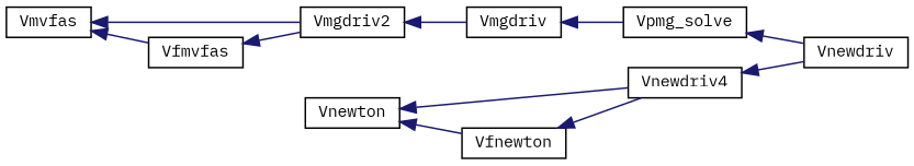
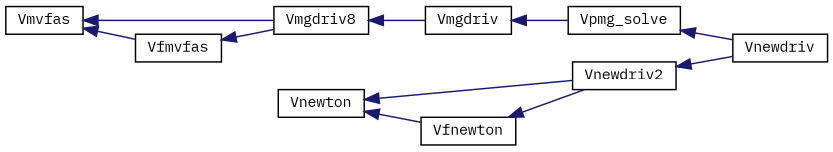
  digraph {
    fontname="IBM Plex Mono"
    rankdir=LR
    node [color=black fillcolor=white fontname="IBM Plex Mono" fontsize=10 shape=record style=filled]
    edge [color=midnightblue dir=back fontname="IBM Plex Mono" fontsize=10 labelfontname=FreeSans labelfontsize=10 style=solid]
    n1 [height=0.2 label=Vmvfas width=0.4]
-   n2 [height=0.2 label=Vmgdriv2 width=0.4]
+   n2 [height=0.2 label=Vmgdriv8 width=0.4]
    n3 [height=0.2 label=Vfmvfas width=0.4]
    n4 [height=0.2 label=Vnewton width=0.4]
-   n5 [height=0.2 label=Vnewdriv4 width=0.4]
+   n5 [height=0.2 label=Vnewdriv2 width=0.4]
    n6 [height=0.2 label=Vfnewton width=0.4]
    n7 [height=0.2 label=Vmgdriv width=0.4]
    n8 [height=0.2 label=Vpmg_solve width=0.4]
    n9 [height=0.2 label=Vnewdriv width=0.4]
    n1 -> n2
    n1 -> n3
    n2 -> n7
    n3 -> n2
    n4 -> n5
    n4 -> n6
    n5 -> n9
    n6 -> n5
    n7 -> n8
    n8 -> n9
  }
